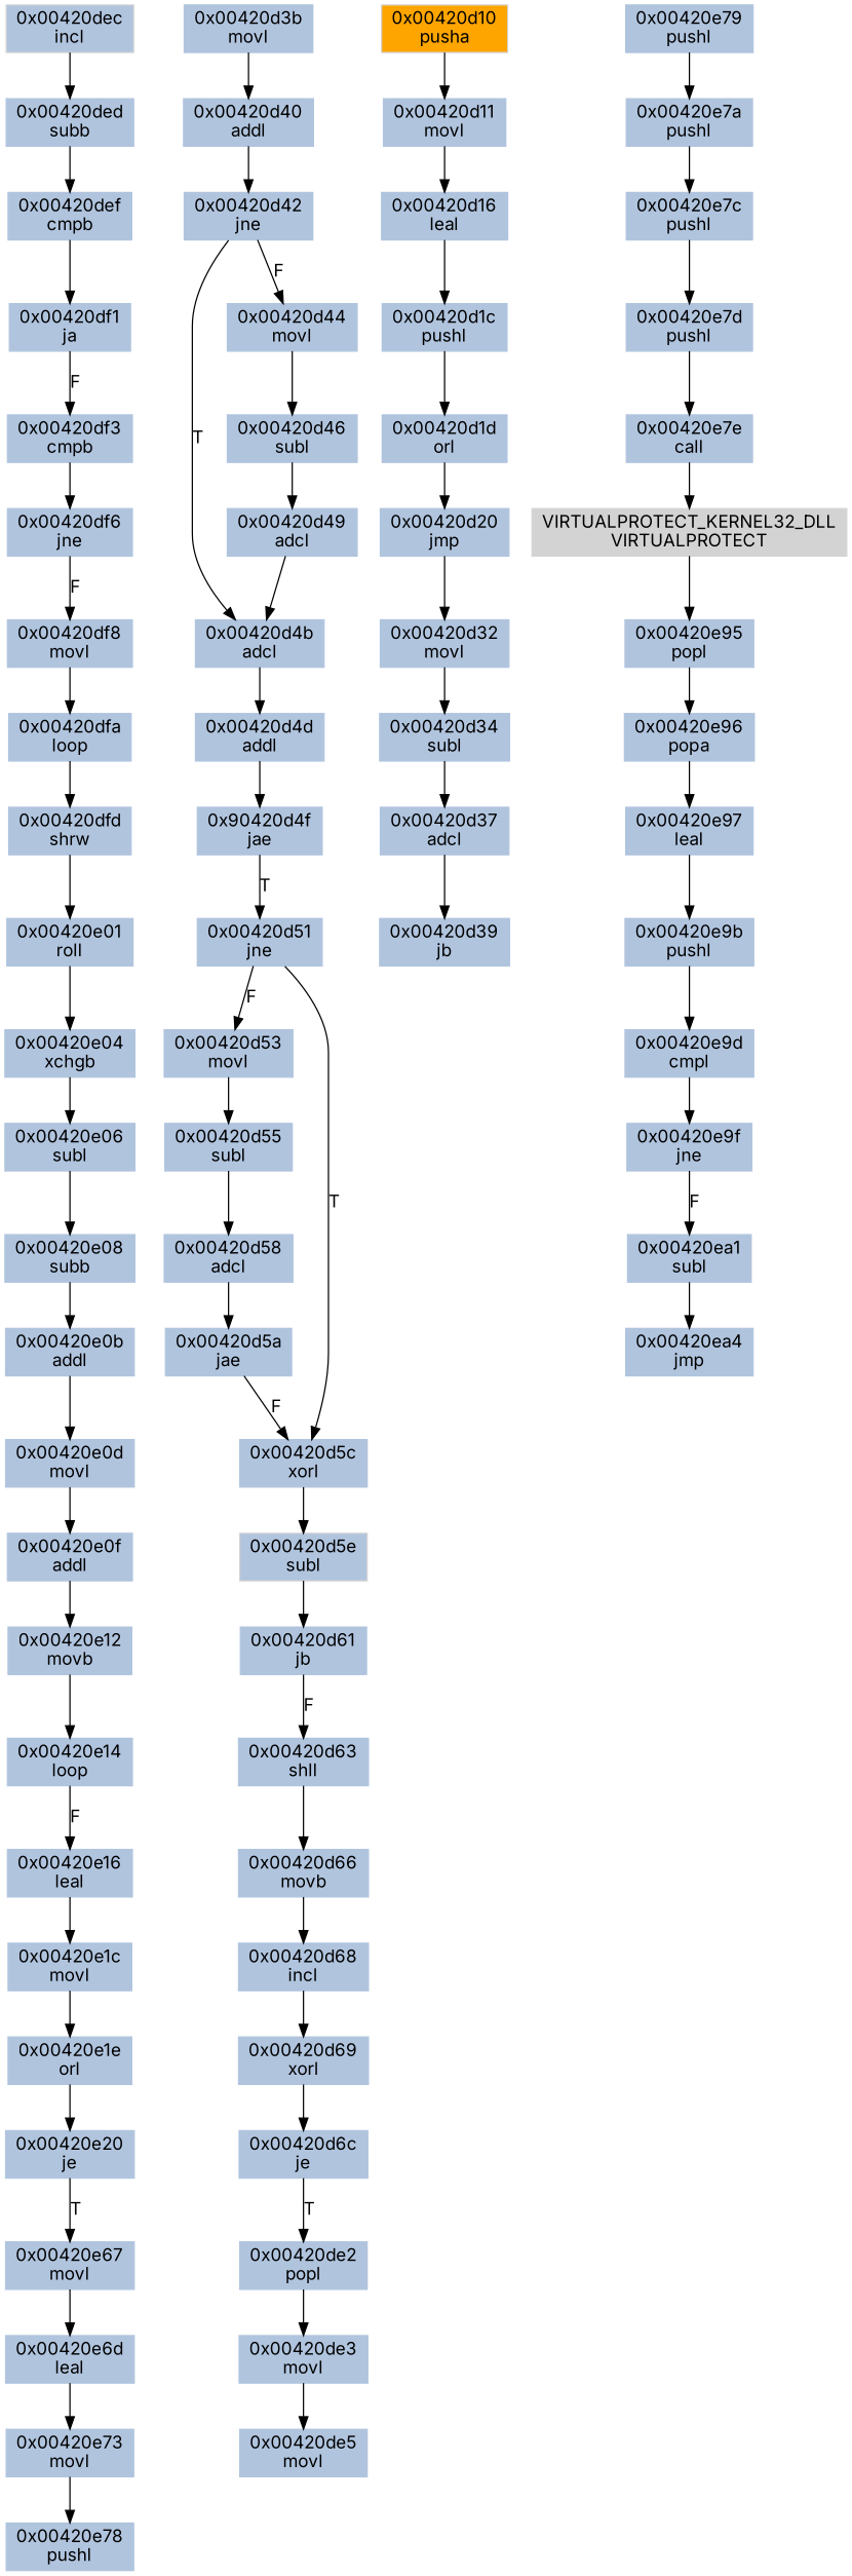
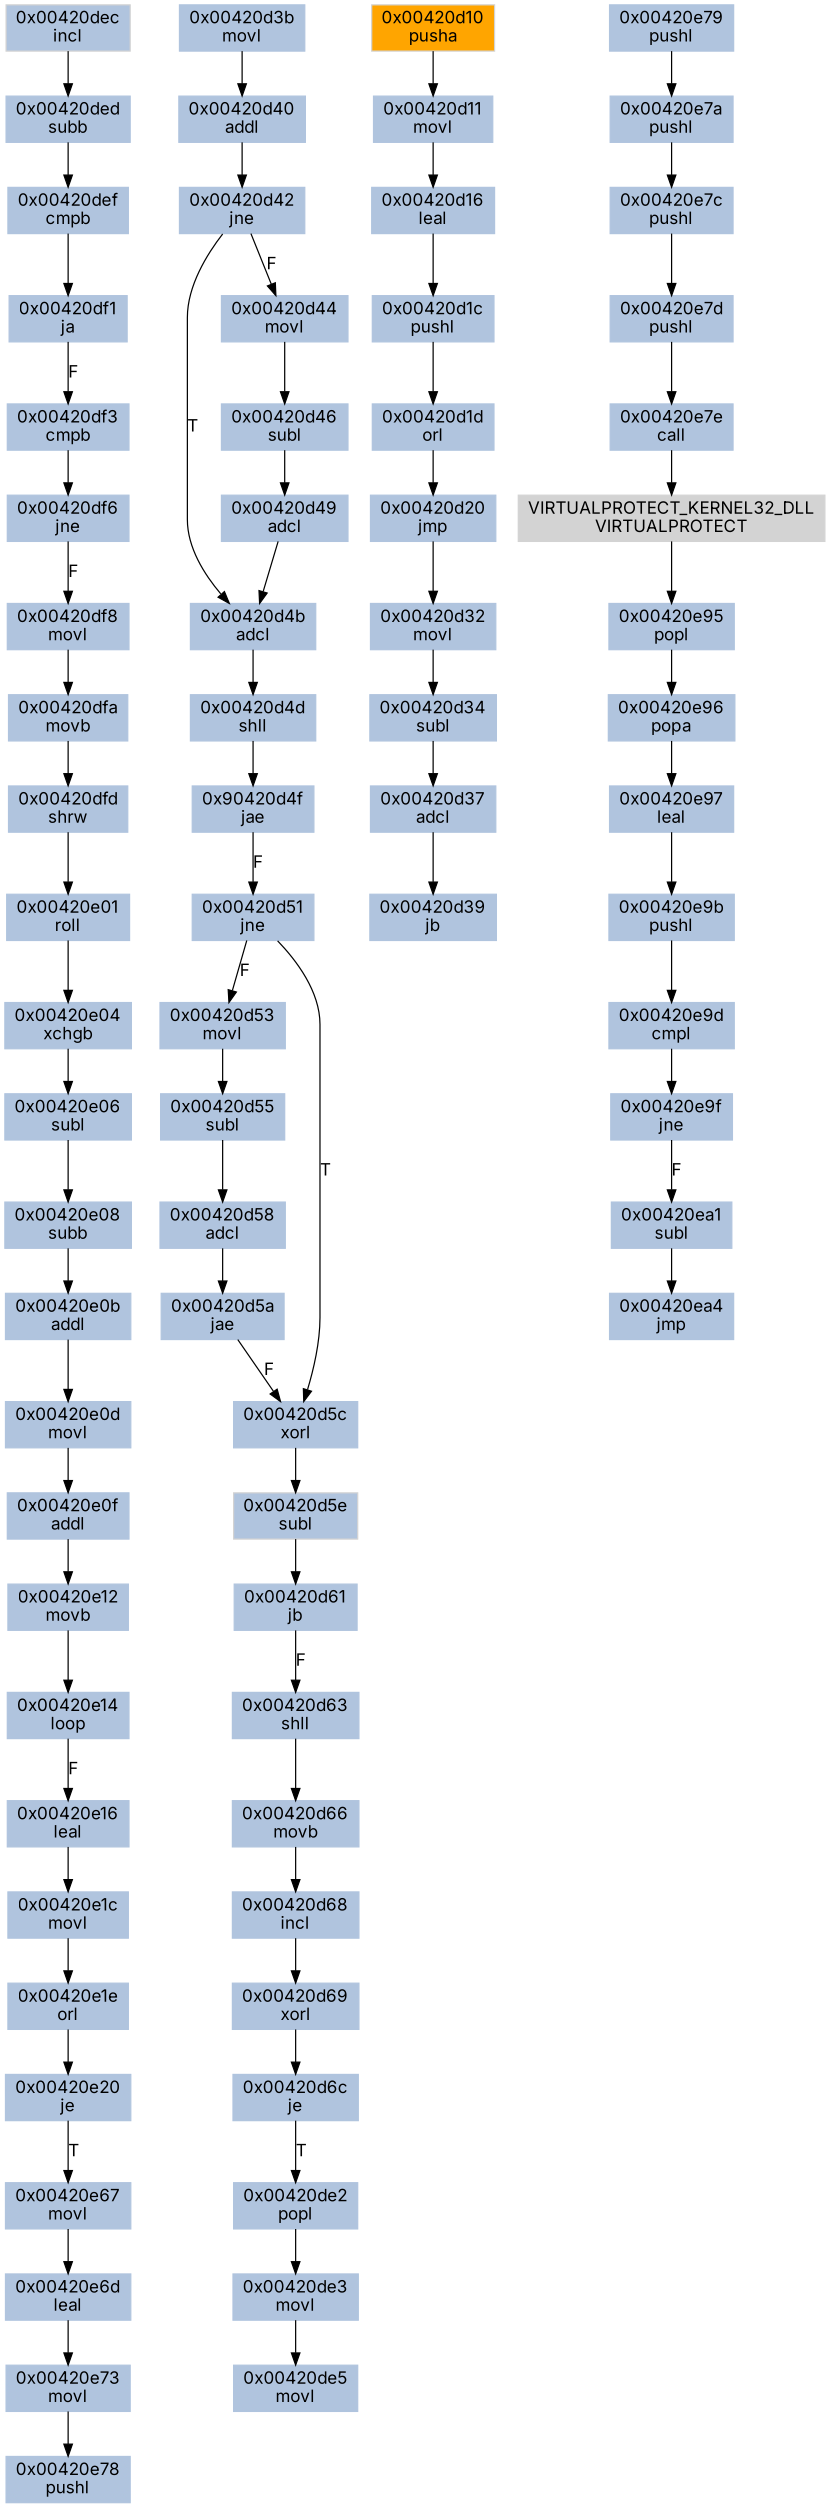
  strict digraph {
    fontname=Inter
    node [color=lightsteelblue fillcolor=lightsteelblue fontname=Inter shape=rectangle style=filled]
    edge [color="#000000" fontname=Inter]
    n1 [label="0x00420e67\nmovl"]
    n2 [label="0x00420e6d\nleal"]
    n3 [label="0x00420e73\nmovl"]
    n4 [label="0x00420e78\npushl"]
    n5 [label="0x00420d3b\nmovl"]
    n6 [label="0x00420d40\naddl"]
    n7 [label="0x00420d42\njne"]
    n8 [label="0x00420d4b\nadcl"]
    n9 [label="0x00420d44\nmovl"]
    n10 [label="0x00420ded\nsubb"]
    n11 [label="0x00420def\ncmpb"]
    n12 [label="0x00420df1\nja"]
    n13 [label="0x00420df3\ncmpb"]
    n14 [label="0x90420d4f\njae"]
    n15 [label="0x00420d51\njne"]
    n16 [label="0x00420d53\nmovl"]
    n17 [label="0x00420d5c\nxorl"]
    n18 [label="0x00420d55\nsubl"]
    n19 [color=lightgrey label="0x00420d5e\nsubl"]
    n20 [label="0x00420d37\nadcl"]
    n21 [label="0x00420d39\njb"]
-   n22 [label="0x00420d4d\naddl"]
+   n22 [label="0x00420d4d\nshll"]
    n23 [label="0x00420d61\njb"]
    n24 [label="0x00420d63\nshll"]
    n25 [label="0x00420d66\nmovb"]
    n26 [label="0x00420e7a\npushl"]
    n27 [label="0x00420e7c\npushl"]
    n28 [label="0x00420e7d\npushl"]
    n29 [label="0x00420e7e\ncall"]
    n30 [label="0x00420ea4\njmp"]
    n31 [label="0x00420e9f\njne"]
    n32 [label="0x00420ea1\nsubl"]
    n33 [label="0x00420e79\npushl"]
    n34 [label="0x00420d46\nsubl"]
    n35 [label="0x00420e9d\ncmpl"]
    n36 [label="0x00420d49\nadcl"]
    n37 [label="0x00420d68\nincl"]
    n38 [label="0x00420d69\nxorl"]
    n39 [label="0x00420d6c\nje"]
    n40 [label="0x00420e04\nxchgb"]
    n41 [label="0x00420e06\nsubl"]
    n42 [label="0x00420e08\nsubb"]
    n43 [label="0x00420e0b\naddl"]
    n44 [label="0x00420e0d\nmovl"]
    n45 [label="0x00420e0f\naddl"]
    n46 [label="0x00420e12\nmovb"]
    n47 [color=lightgrey label="0x00420dec\nincl"]
    n48 [label="0x00420d32\nmovl"]
    n49 [label="0x00420d34\nsubl"]
    n50 [label="0x00420df8\nmovl"]
-   n51 [label="0x00420dfa\nloop"]
+   n51 [label="0x00420dfa\nmovb"]
    n52 [label="0x00420dfd\nshrw"]
    n53 [label="0x00420e01\nroll"]
    n54 [label="0x00420e9b\npushl"]
    n55 [label="0x00420de2\npopl"]
    n56 [label="0x00420de3\nmovl"]
    n57 [label="0x00420de5\nmovl"]
    n58 [label="0x00420d1c\npushl"]
    n59 [label="0x00420d1d\norl"]
    n60 [label="0x00420d20\njmp"]
    n61 [label="0x00420d58\nadcl"]
    n62 [label="0x00420d5a\njae"]
    n63 [label="0x00420e1e\norl"]
    n64 [label="0x00420e20\nje"]
    n65 [label="0x00420e1c\nmovl"]
    n66 [label="0x00420df6\njne"]
    n67 [label="0x00420e14\nloop"]
    n68 [label="0x00420e16\nleal"]
    n69 [color=lightgrey fillcolor=lightgrey label="VIRTUALPROTECT_KERNEL32_DLL\nVIRTUALPROTECT"]
    n70 [label="0x00420d16\nleal"]
    n71 [label="0x00420d11\nmovl"]
    n72 [color=lightgrey fillcolor=orange label="0x00420d10\npusha"]
    n73 [label="0x00420e97\nleal"]
    n74 [label="0x00420e96\npopa"]
    n75 [label="0x00420e95\npopl"]
    n1 -> n2
    n2 -> n3
    n3 -> n4
    n5 -> n6
    n6 -> n7
    n7 -> n8 [label=T]
    n7 -> n9 [label=F]
    n8 -> n22
    n9 -> n34
    n10 -> n11
    n11 -> n12
    n12 -> n13 [label=F]
    n13 -> n66
-   n14 -> n15 [label=T]
+   n14 -> n15 [label=F]
    n15 -> n16 [label=F]
    n15 -> n17 [label=T]
    n16 -> n18
    n17 -> n19
    n18 -> n61
    n19 -> n23
    n20 -> n21
    n22 -> n14
    n23 -> n24 [label=F]
    n24 -> n25
    n25 -> n37
    n26 -> n27
    n27 -> n28
    n28 -> n29
    n29 -> n69
    n31 -> n32 [label=F]
    n32 -> n30
    n33 -> n26
    n34 -> n36
    n35 -> n31
    n36 -> n8
    n37 -> n38
    n38 -> n39
    n39 -> n55 [label=T]
    n40 -> n41
    n41 -> n42
    n42 -> n43
    n43 -> n44
    n44 -> n45
    n45 -> n46
    n46 -> n67
    n47 -> n10
    n48 -> n49
    n49 -> n20
    n50 -> n51
    n51 -> n52
    n52 -> n53
    n53 -> n40
    n54 -> n35
    n55 -> n56
    n56 -> n57
    n58 -> n59
    n59 -> n60
    n60 -> n48
    n61 -> n62
    n62 -> n17 [label=F]
    n63 -> n64
    n64 -> n1 [label=T]
    n65 -> n63
    n66 -> n50 [label=F]
    n67 -> n68 [label=F]
    n68 -> n65
    n69 -> n75
    n70 -> n58
    n71 -> n70
    n72 -> n71
    n73 -> n54
    n74 -> n73
    n75 -> n74
  }
